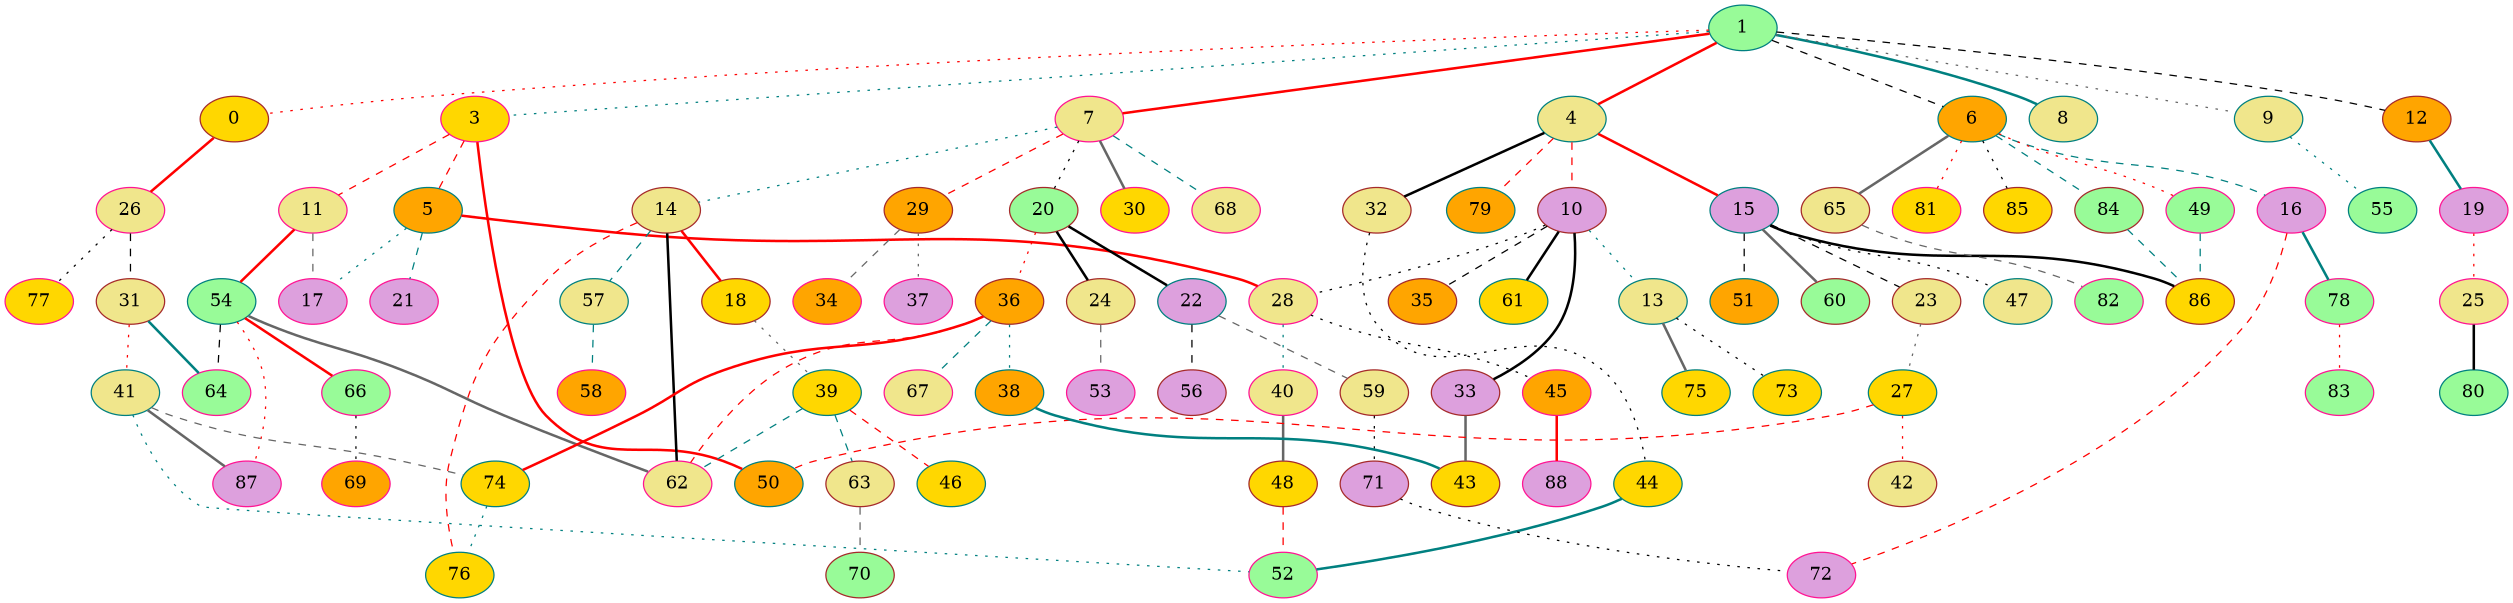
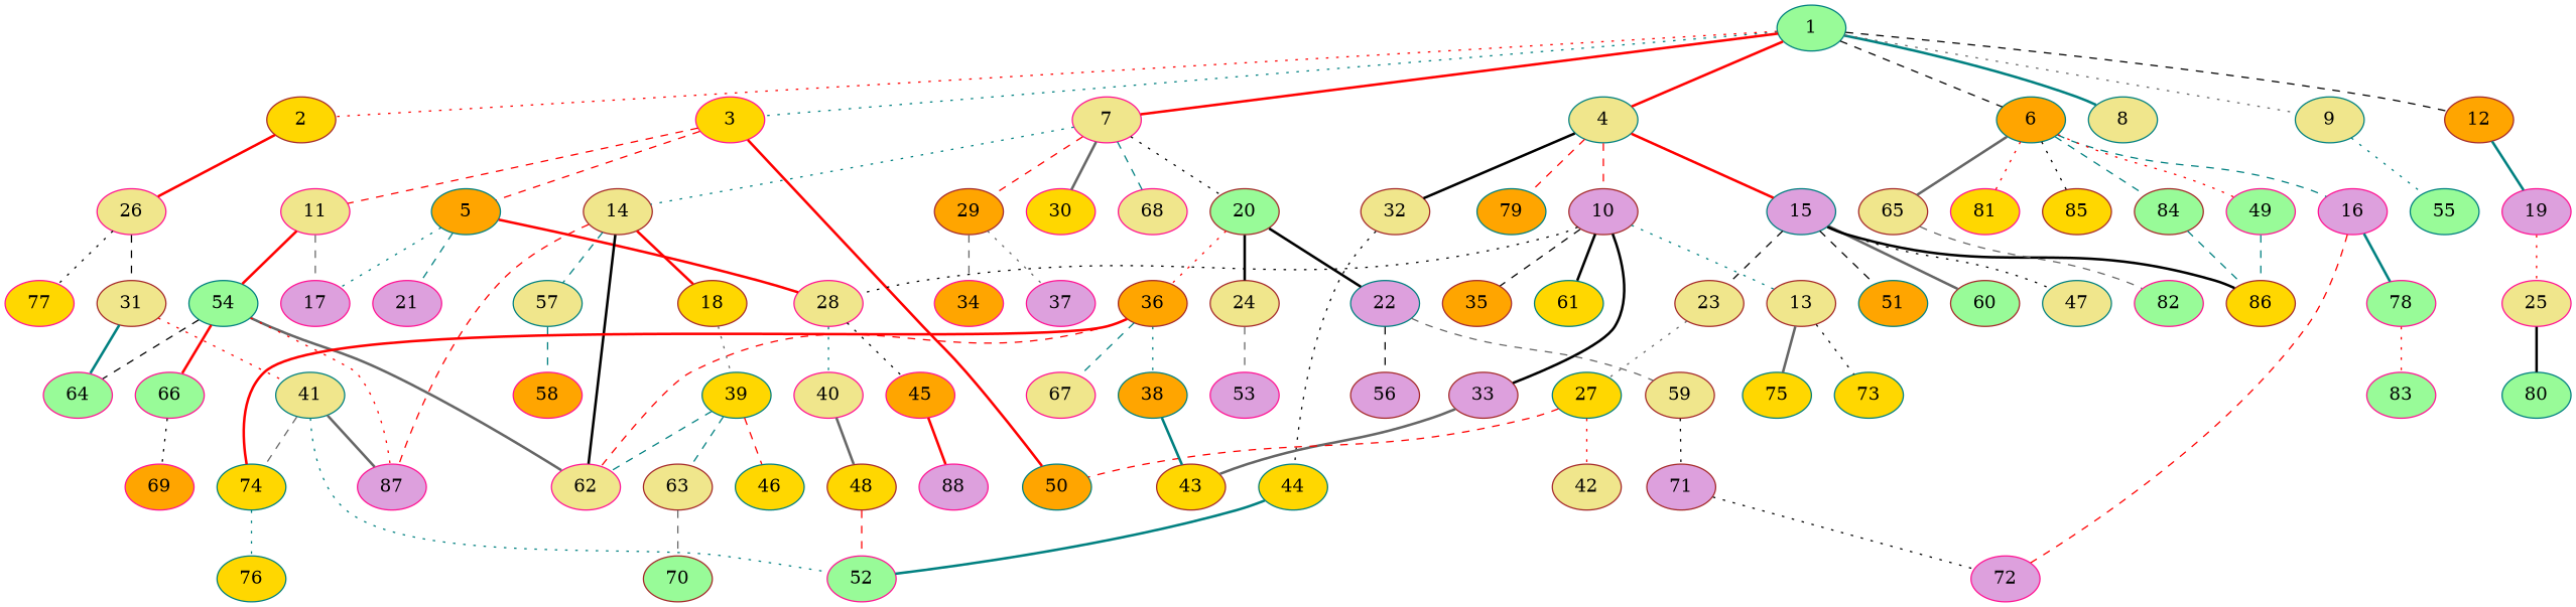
  graph {
    node [color=deeppink fillcolor=khaki style=filled]
    edge [color=red style=dashed]
    1 [color=teal fillcolor=palegreen]
-   2 [color=brown fillcolor=gold label=0]
+   2 [color=brown fillcolor=gold]
    3 [fillcolor=gold]
    4 [color=teal]
    6 [color=teal fillcolor=orange]
    7
    8 [color=teal]
    9 [color=teal]
    12 [color=brown fillcolor=orange]
    26
    5 [color=teal fillcolor=orange]
    11
    50 [color=teal fillcolor=orange]
    10 [color=brown fillcolor=plum]
    15 [color=teal fillcolor=plum]
    32 [color=brown]
    79 [color=teal fillcolor=orange]
    16 [fillcolor=plum]
    49 [fillcolor=palegreen]
    65 [color=brown]
    81 [fillcolor=gold]
    84 [color=brown fillcolor=palegreen]
    85 [color=brown fillcolor=gold]
    14 [color=brown]
    20 [color=brown fillcolor=palegreen]
    29 [color=brown fillcolor=orange]
    30 [fillcolor=gold]
    68
    55 [color=teal fillcolor=palegreen]
    19 [fillcolor=plum]
    31 [color=brown]
    77 [fillcolor=gold]
    17 [fillcolor=plum]
    21 [fillcolor=plum]
    28
    54 [color=teal fillcolor=palegreen]
-   13 [color=teal]
+   13 [color=brown]
    33 [color=brown fillcolor=plum]
    35 [color=brown fillcolor=orange]
    61 [color=teal fillcolor=gold]
    23 [color=brown]
    47 [color=teal]
    51 [color=teal fillcolor=orange]
    60 [color=brown fillcolor=palegreen]
    86 [color=brown fillcolor=gold]
    44 [color=teal fillcolor=gold]
    40
    45 [fillcolor=orange]
    72 [fillcolor=plum]
    78 [fillcolor=palegreen]
    82 [fillcolor=palegreen]
    18 [color=brown fillcolor=gold]
    57 [color=teal]
    62
    87 [fillcolor=plum]
    22 [color=teal fillcolor=plum]
    24 [color=brown]
    36 [color=brown fillcolor=orange]
    34 [fillcolor=orange]
    37 [fillcolor=plum]
    73 [color=teal fillcolor=gold]
    75 [color=teal fillcolor=gold]
    43 [color=brown fillcolor=gold]
    64 [fillcolor=palegreen]
    66 [fillcolor=palegreen]
    25
    39 [color=teal fillcolor=gold]
    58 [fillcolor=orange]
    27 [color=teal fillcolor=gold]
    83 [fillcolor=palegreen]
    46 [color=teal fillcolor=gold]
    63 [color=brown]
    80 [color=teal fillcolor=palegreen]
    56 [color=brown fillcolor=plum]
    59 [color=brown]
    53 [fillcolor=plum]
    38 [color=teal fillcolor=orange]
    67
    74 [color=teal fillcolor=gold]
    71 [color=brown fillcolor=plum]
    42 [color=brown]
    41 [color=teal]
    48 [color=brown fillcolor=gold]
    88 [fillcolor=plum]
    52 [fillcolor=palegreen]
    76 [color=teal fillcolor=gold]
    70 [color=brown fillcolor=palegreen]
    69 [fillcolor=orange]
    1 -- 2 [style=dotted]
    1 -- 3 [color=teal style=dotted]
    1 -- 4 [style=bold]
    1 -- 6 [color=black]
    1 -- 7 [style=bold]
    1 -- 8 [color=teal style=bold]
    1 -- 9 [color=gray40 style=dotted]
    1 -- 12 [color=black]
    2 -- 26 [style=bold]
    3 -- 5
    3 -- 11
    3 -- 50 [style=bold]
    4 -- 10
    4 -- 15 [style=bold]
    4 -- 32 [color=black style=bold]
    4 -- 79
    6 -- 16 [color=teal]
    6 -- 49 [style=dotted]
    6 -- 65 [color=gray40 style=bold]
    6 -- 81 [style=dotted]
    6 -- 84 [color=teal]
    6 -- 85 [color=black style=dotted]
    7 -- 14 [color=teal style=dotted]
    7 -- 20 [color=black style=dotted]
    7 -- 29
    7 -- 30 [color=gray40 style=bold]
    7 -- 68 [color=teal]
    9 -- 55 [color=teal style=dotted]
    12 -- 19 [color=teal style=bold]
    26 -- 31 [color=black]
    26 -- 77 [color=black style=dotted]
    5 -- 17 [color=teal style=dotted]
    5 -- 21 [color=teal]
    5 -- 28 [style=bold]
    11 -- 17 [color=gray40]
    11 -- 54 [style=bold]
    10 -- 28 [color=black style=dotted]
    10 -- 13 [color=teal style=dotted]
    10 -- 33 [color=black style=bold]
    10 -- 35 [color=black]
    10 -- 61 [color=black style=bold]
    15 -- 23 [color=black]
    15 -- 47 [color=black style=dotted]
    15 -- 51 [color=black]
    15 -- 60 [color=gray40 style=bold]
    15 -- 86 [color=black style=bold]
    32 -- 44 [color=black style=dotted]
    16 -- 72
    16 -- 78 [color=teal style=bold]
    49 -- 86 [color=teal]
    65 -- 82 [color=gray40]
    84 -- 86 [color=teal]
    14 -- 18 [style=bold]
    14 -- 57 [color=teal]
    14 -- 62 [color=black style=bold]
-   14 -- 76
+   14 -- 87
    20 -- 22 [color=black style=bold]
    20 -- 24 [color=black style=bold]
    20 -- 36 [style=dotted]
    29 -- 34 [color=gray40]
    29 -- 37 [color=gray40 style=dotted]
    19 -- 25 [style=dotted]
    31 -- 64 [color=teal style=bold]
    31 -- 41 [style=dotted]
    28 -- 40 [color=teal style=dotted]
    28 -- 45 [color=black style=dotted]
    54 -- 62 [color=gray40 style=bold]
    54 -- 87 [style=dotted]
    54 -- 64 [color=black]
    54 -- 66 [style=bold]
    13 -- 73 [color=black style=dotted]
    13 -- 75 [color=gray40 style=bold]
    33 -- 43 [color=gray40 style=bold]
    23 -- 27 [color=gray40 style=dotted]
    44 -- 52 [color=teal style=bold]
    40 -- 48 [color=gray40 style=bold]
    45 -- 88 [style=bold]
    78 -- 83 [style=dotted]
    18 -- 39 [color=gray40 style=dotted]
    57 -- 58 [color=teal]
    22 -- 56 [color=black]
    22 -- 59 [color=gray40]
    24 -- 53 [color=gray40]
    36 -- 62
    36 -- 38 [color=teal style=dotted]
    36 -- 67 [color=teal]
    36 -- 74 [style=bold]
    66 -- 69 [color=black style=dotted]
    25 -- 80 [color=black style=bold]
    39 -- 62 [color=teal]
    39 -- 46
    39 -- 63 [color=teal]
    27 -- 50
    27 -- 42 [style=dotted]
    63 -- 70 [color=gray40]
    59 -- 71 [color=black style=dotted]
    38 -- 43 [color=teal style=bold]
    74 -- 76 [color=teal style=dotted]
    71 -- 72 [color=black style=dotted]
    41 -- 87 [color=gray40 style=bold]
    41 -- 74 [color=gray40]
    41 -- 52 [color=teal style=dotted]
    48 -- 52
  }
